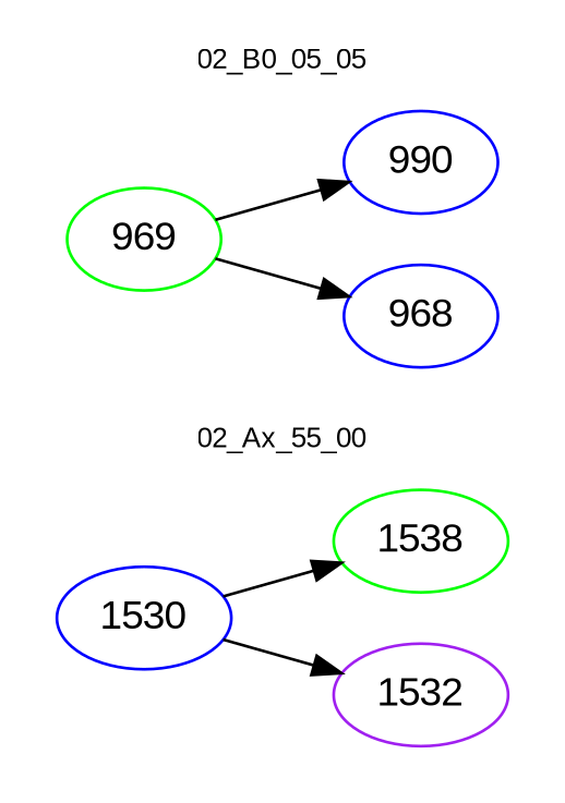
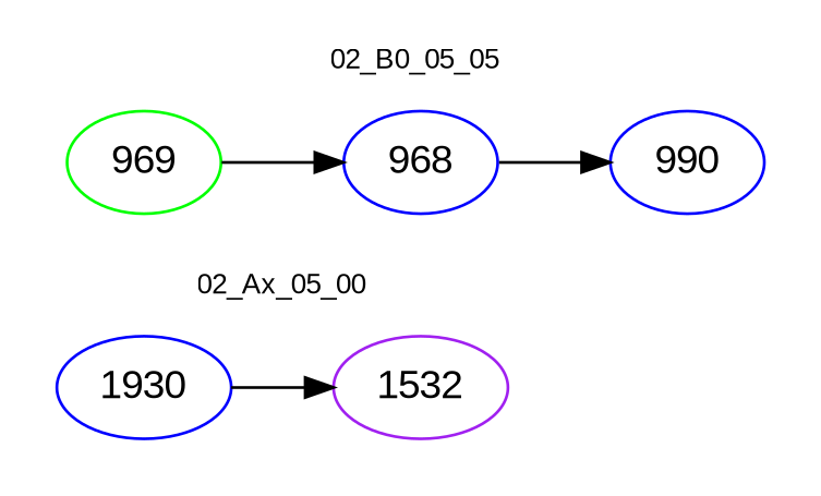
  digraph {
    fontname="Liberation Sans"
    rankdir=LR
    node [color=blue fontname="Liberation Sans"]
    edge [color=black fontname="Liberation Sans"]
-   n1 [label=1530]
+   n1 [label=1930]
    n2 [color=purple label=1532]
-   n3 [color=green label=1538]
    n4 [label=968]
    n5 [color=green label=969]
    n6 [label=990]
    subgraph cluster_1 {
      color=white
      fontsize=10
-     label="02_Ax_55_00"
+     label="02_Ax_05_00"
      n1
      n2
-     n3
    }
    subgraph cluster_2 {
      color=white
      fontsize=10
      label="02_B0_05_05"
      n4
      n5
      n6
    }
    n1 -> n2
-   n1 -> n3
-   n5 -> n6
+   n4 -> n6
    n5 -> n4
  }
